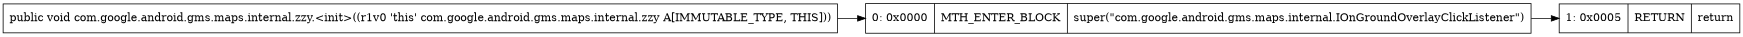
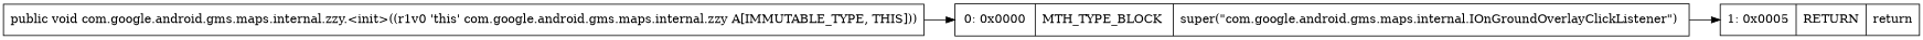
  digraph {
    rankdir=LR
    node [shape=record]
-   n1 [label="{0\:\ 0x0000|MTH_ENTER_BLOCK\l|super(\"com.google.android.gms.maps.internal.IOnGroundOverlayClickListener\")\l}"]
+   n1 [label="{0\:\ 0x0000|MTH_TYPE_BLOCK\l|super(\"com.google.android.gms.maps.internal.IOnGroundOverlayClickListener\")\l}"]
    n2 [label="{1\:\ 0x0005|RETURN\l|return\l}"]
    n3 [label="{public void com.google.android.gms.maps.internal.zzy.\<init\>((r1v0 'this' com.google.android.gms.maps.internal.zzy A[IMMUTABLE_TYPE, THIS])) }"]
    n1 -> n2
    n3 -> n1
  }
